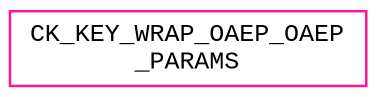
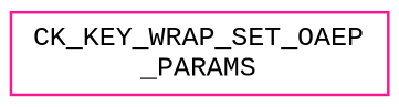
  digraph {
    rankdir=LR
    fontname="Liberation Mono"
-   n1 [color=deeppink fillcolor=white fontname="Liberation Mono" fontsize=10 height=0.2 label="CK_KEY_WRAP_OAEP_OAEP\l_PARAMS" shape=record style=filled width=0.4]
+   n1 [color=deeppink fillcolor=white fontname="Liberation Mono" fontsize=10 height=0.2 label="CK_KEY_WRAP_SET_OAEP\l_PARAMS" shape=record style=filled width=0.4]
  }
